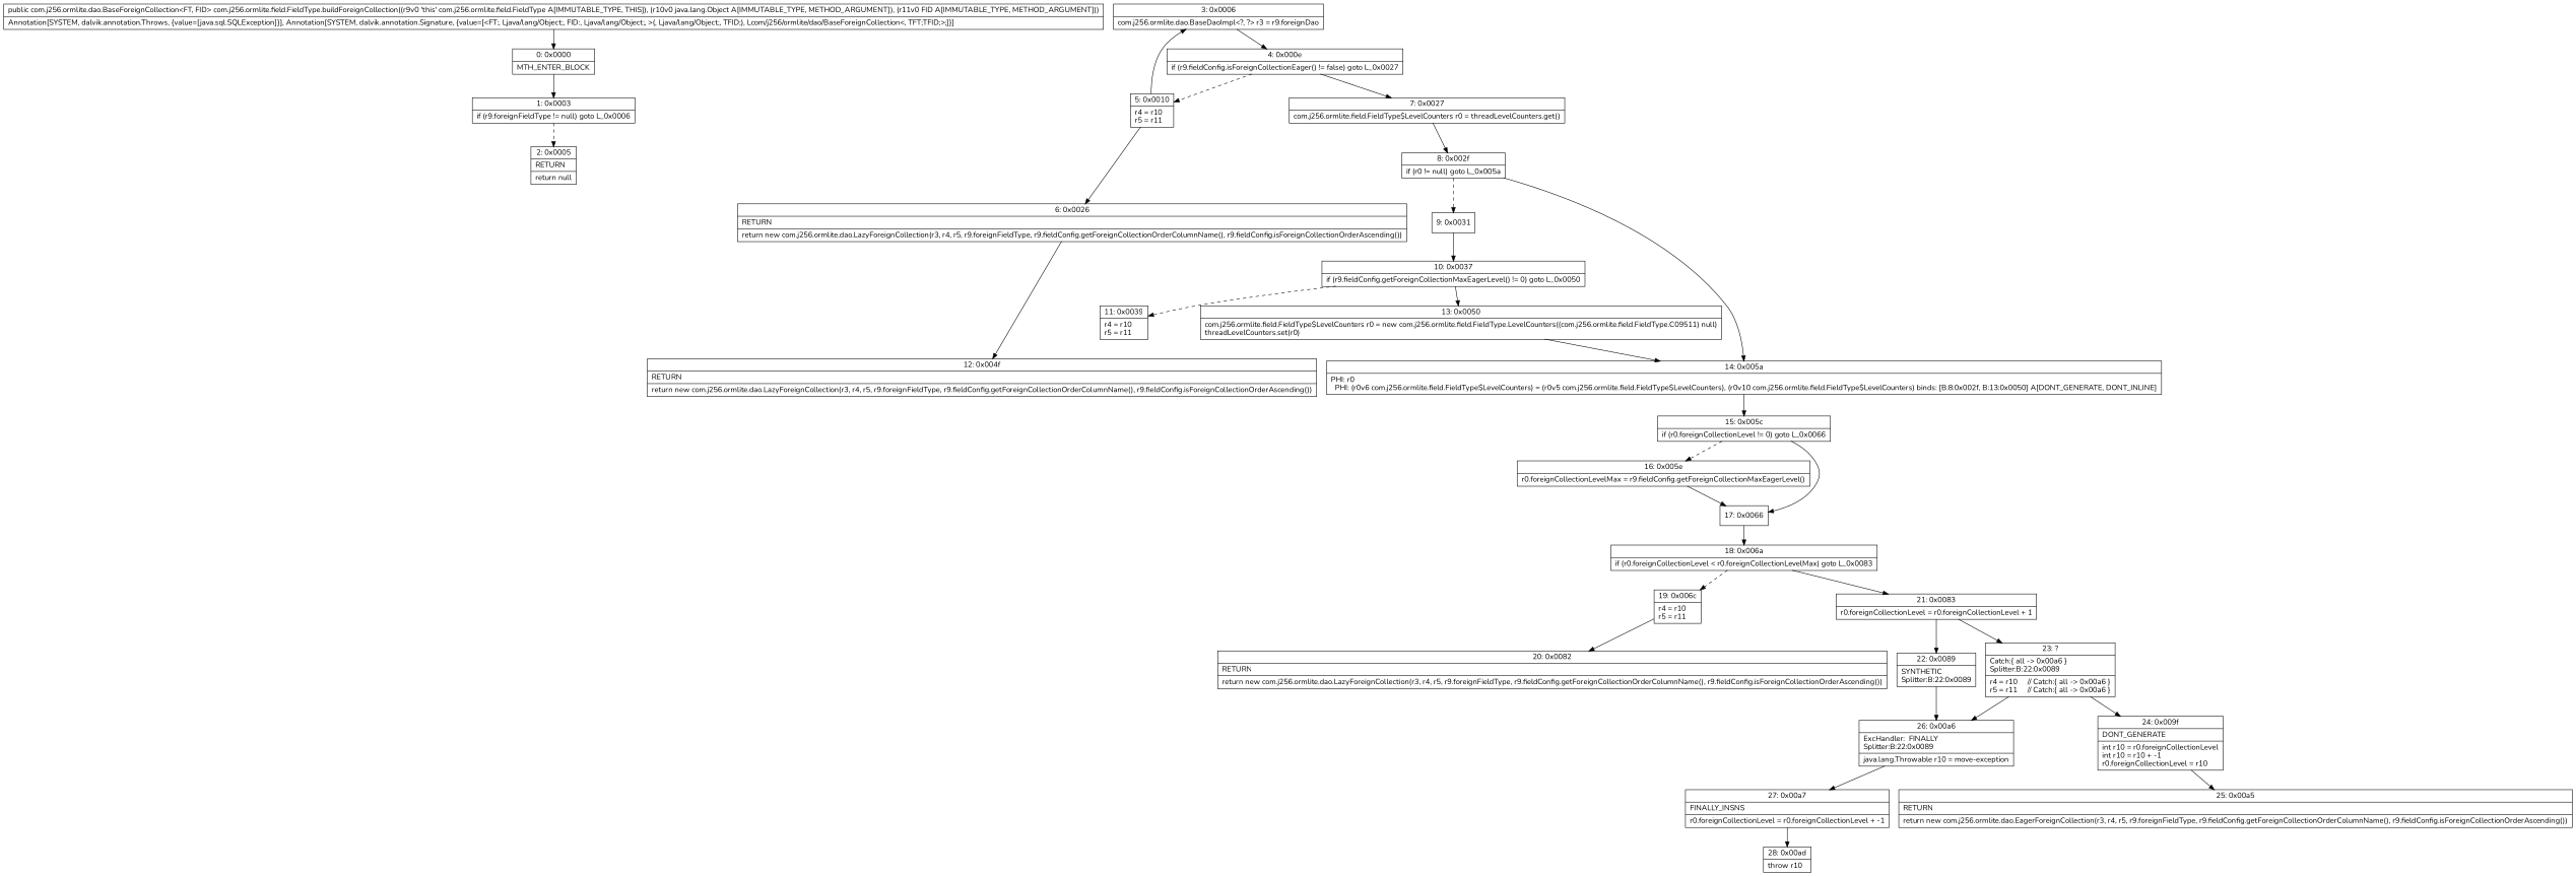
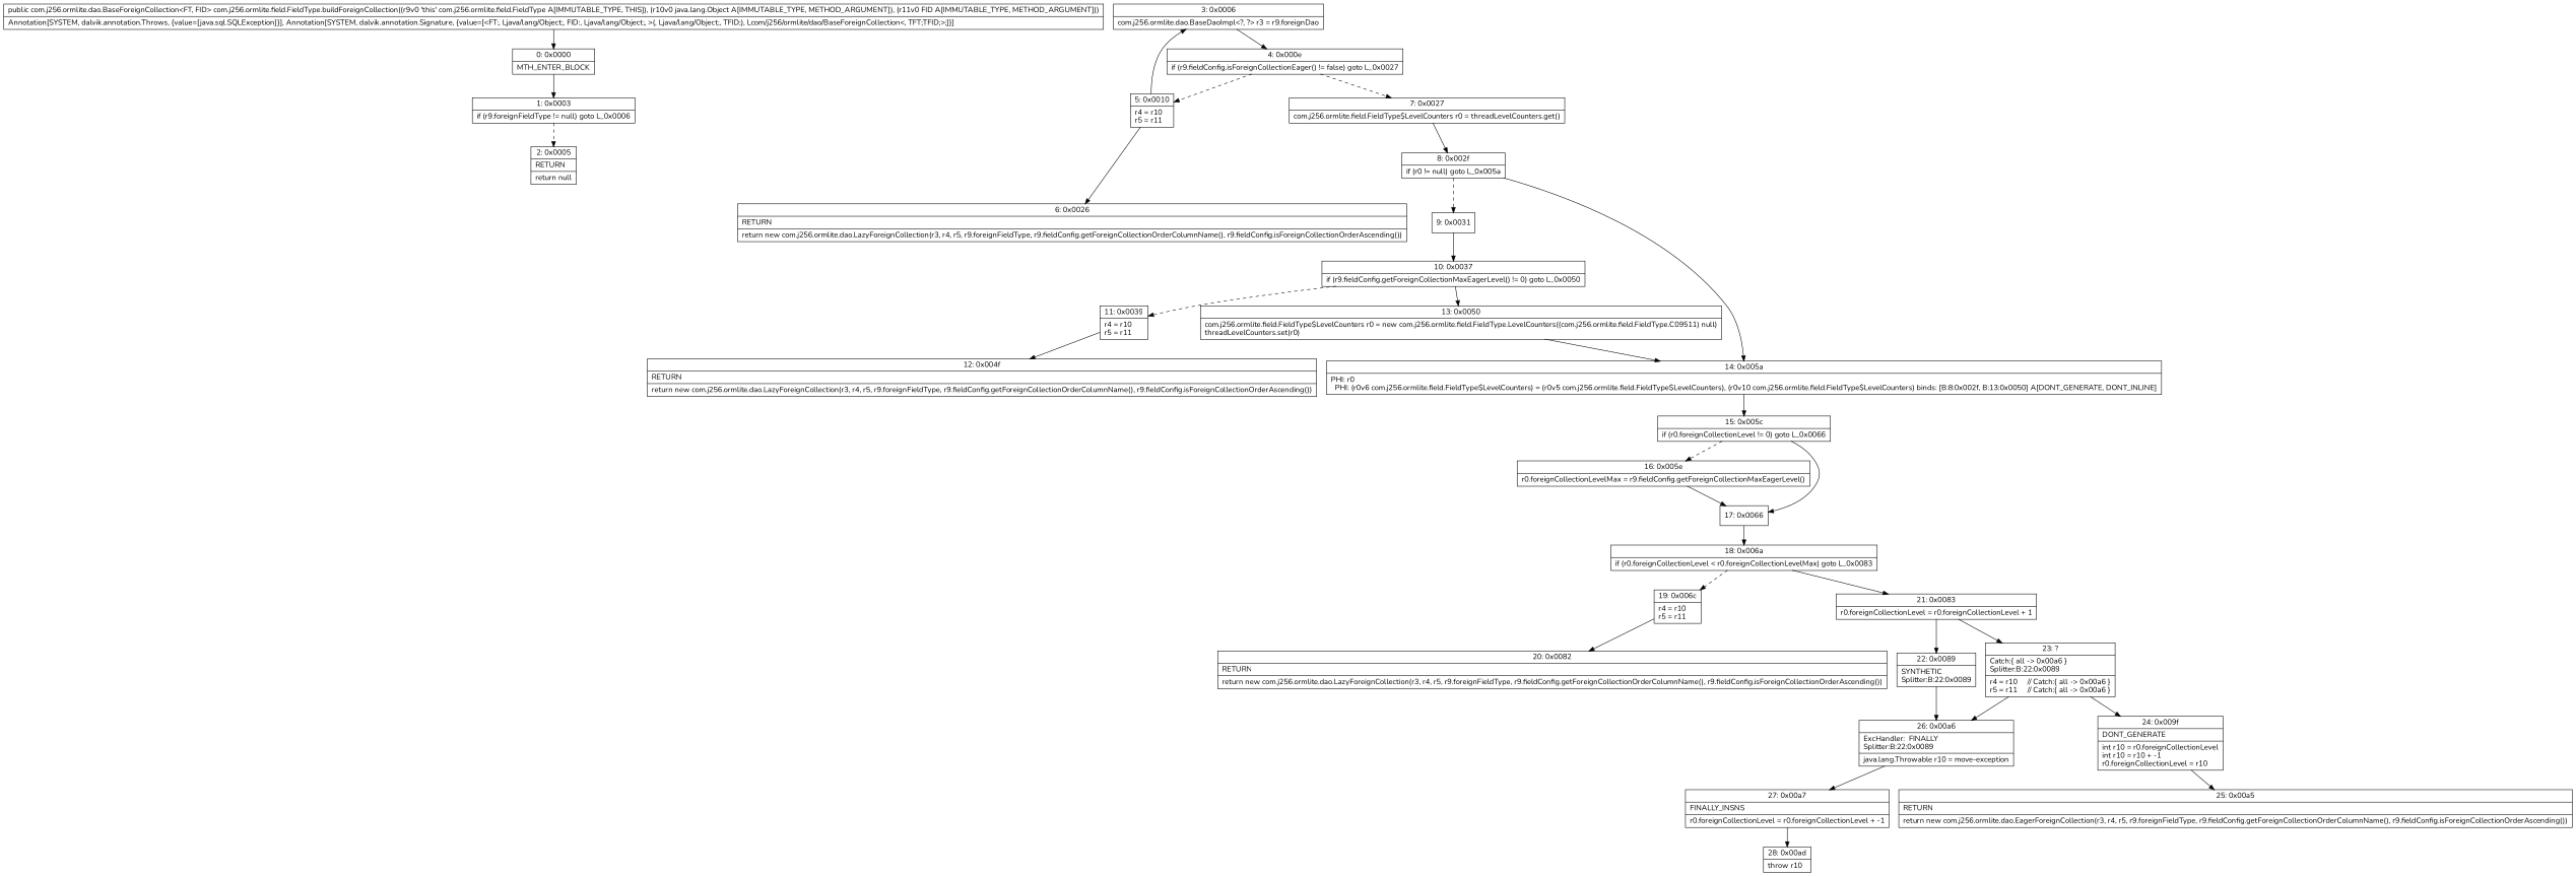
  digraph {
    fontname=Nunito
    node [fontname=Nunito shape=record]
    edge [fontname=Nunito]
    n1 [label="{0\:\ 0x0000|MTH_ENTER_BLOCK\l}"]
    n2 [label="{1\:\ 0x0003|if (r9.foreignFieldType != null) goto L_0x0006\l}"]
    n3 [label="{2\:\ 0x0005|RETURN\l|return null\l}"]
    n4 [label="{3\:\ 0x0006|com.j256.ormlite.dao.BaseDaoImpl\<?, ?\> r3 = r9.foreignDao\l}"]
    n5 [label="{4\:\ 0x000e|if (r9.fieldConfig.isForeignCollectionEager() != false) goto L_0x0027\l}"]
    n6 [label="{5\:\ 0x0010|r4 = r10\lr5 = r11\l}"]
    n7 [label="{7\:\ 0x0027|com.j256.ormlite.field.FieldType$LevelCounters r0 = threadLevelCounters.get()\l}"]
    n8 [label="{6\:\ 0x0026|RETURN\l|return new com.j256.ormlite.dao.LazyForeignCollection(r3, r4, r5, r9.foreignFieldType, r9.fieldConfig.getForeignCollectionOrderColumnName(), r9.fieldConfig.isForeignCollectionOrderAscending())\l}"]
    n9 [label="{8\:\ 0x002f|if (r0 != null) goto L_0x005a\l}"]
    n10 [label="{9\:\ 0x0031}"]
    n11 [label="{14\:\ 0x005a|PHI: r0 \l  PHI: (r0v6 com.j256.ormlite.field.FieldType$LevelCounters) = (r0v5 com.j256.ormlite.field.FieldType$LevelCounters), (r0v10 com.j256.ormlite.field.FieldType$LevelCounters) binds: [B:8:0x002f, B:13:0x0050] A[DONT_GENERATE, DONT_INLINE]\l}"]
    n12 [label="{10\:\ 0x0037|if (r9.fieldConfig.getForeignCollectionMaxEagerLevel() != 0) goto L_0x0050\l}"]
    n13 [label="{15\:\ 0x005c|if (r0.foreignCollectionLevel != 0) goto L_0x0066\l}"]
    n14 [label="{11\:\ 0x0039|r4 = r10\lr5 = r11\l}"]
    n15 [label="{13\:\ 0x0050|com.j256.ormlite.field.FieldType$LevelCounters r0 = new com.j256.ormlite.field.FieldType.LevelCounters((com.j256.ormlite.field.FieldType.C09511) null)\lthreadLevelCounters.set(r0)\l}"]
    n16 [label="{12\:\ 0x004f|RETURN\l|return new com.j256.ormlite.dao.LazyForeignCollection(r3, r4, r5, r9.foreignFieldType, r9.fieldConfig.getForeignCollectionOrderColumnName(), r9.fieldConfig.isForeignCollectionOrderAscending())\l}"]
    n17 [label="{16\:\ 0x005e|r0.foreignCollectionLevelMax = r9.fieldConfig.getForeignCollectionMaxEagerLevel()\l}"]
    n18 [label="{17\:\ 0x0066}"]
    n19 [label="{18\:\ 0x006a|if (r0.foreignCollectionLevel \< r0.foreignCollectionLevelMax) goto L_0x0083\l}"]
    n20 [label="{19\:\ 0x006c|r4 = r10\lr5 = r11\l}"]
    n21 [label="{21\:\ 0x0083|r0.foreignCollectionLevel = r0.foreignCollectionLevel + 1\l}"]
    n22 [label="{20\:\ 0x0082|RETURN\l|return new com.j256.ormlite.dao.LazyForeignCollection(r3, r4, r5, r9.foreignFieldType, r9.fieldConfig.getForeignCollectionOrderColumnName(), r9.fieldConfig.isForeignCollectionOrderAscending())\l}"]
    n23 [label="{22\:\ 0x0089|SYNTHETIC\lSplitter:B:22:0x0089\l}"]
    n24 [label="{23\:\ ?|Catch:\{ all \-\> 0x00a6 \}\lSplitter:B:22:0x0089\l|r4 = r10     \/\/ Catch:\{ all \-\> 0x00a6 \}\lr5 = r11     \/\/ Catch:\{ all \-\> 0x00a6 \}\l}"]
    n25 [label="{26\:\ 0x00a6|ExcHandler:  FINALLY\lSplitter:B:22:0x0089\l|java.lang.Throwable r10 = move\-exception\l}"]
    n26 [label="{24\:\ 0x009f|DONT_GENERATE\l|int r10 = r0.foreignCollectionLevel\lint r10 = r10 + \-1\lr0.foreignCollectionLevel = r10\l}"]
    n27 [label="{27\:\ 0x00a7|FINALLY_INSNS\l|r0.foreignCollectionLevel = r0.foreignCollectionLevel + \-1\l}"]
    n28 [label="{25\:\ 0x00a5|RETURN\l|return new com.j256.ormlite.dao.EagerForeignCollection(r3, r4, r5, r9.foreignFieldType, r9.fieldConfig.getForeignCollectionOrderColumnName(), r9.fieldConfig.isForeignCollectionOrderAscending())\l}"]
    n29 [label="{28\:\ 0x00ad|throw r10\l}"]
    n30 [label="{public com.j256.ormlite.dao.BaseForeignCollection\<FT, FID\> com.j256.ormlite.field.FieldType.buildForeignCollection((r9v0 'this' com.j256.ormlite.field.FieldType A[IMMUTABLE_TYPE, THIS]), (r10v0 java.lang.Object A[IMMUTABLE_TYPE, METHOD_ARGUMENT]), (r11v0 FID A[IMMUTABLE_TYPE, METHOD_ARGUMENT]))  | Annotation[SYSTEM, dalvik.annotation.Throws, \{value=[java.sql.SQLException]\}], Annotation[SYSTEM, dalvik.annotation.Signature, \{value=[\<FT:, Ljava\/lang\/Object;, FID:, Ljava\/lang\/Object;, \>(, Ljava\/lang\/Object;, TFID;), Lcom\/j256\/ormlite\/dao\/BaseForeignCollection\<, TFT;TFID;\>;]\}]\l}"]
    n1 -> n2
    n2 -> n3 [style=dashed]
    n4 -> n5
    n5 -> n6 [style=dashed]
-   n5 -> n7
+   n5 -> n7 [style=dashed]
    n6 -> n4
    n6 -> n8
    n7 -> n9
    n9 -> n10 [style=dashed]
    n9 -> n11
    n10 -> n12
    n11 -> n13
    n12 -> n14 [style=dashed]
    n12 -> n15
    n13 -> n17 [style=dashed]
    n13 -> n18
-   n8 -> n16
+   n14 -> n16
    n15 -> n11
    n17 -> n18
    n18 -> n19
    n19 -> n20 [style=dashed]
    n19 -> n21
    n20 -> n22
    n21 -> n23
    n21 -> n24
    n23 -> n25
    n24 -> n25
    n24 -> n26
    n25 -> n27
    n26 -> n28
    n27 -> n29
    n30 -> n1
  }
